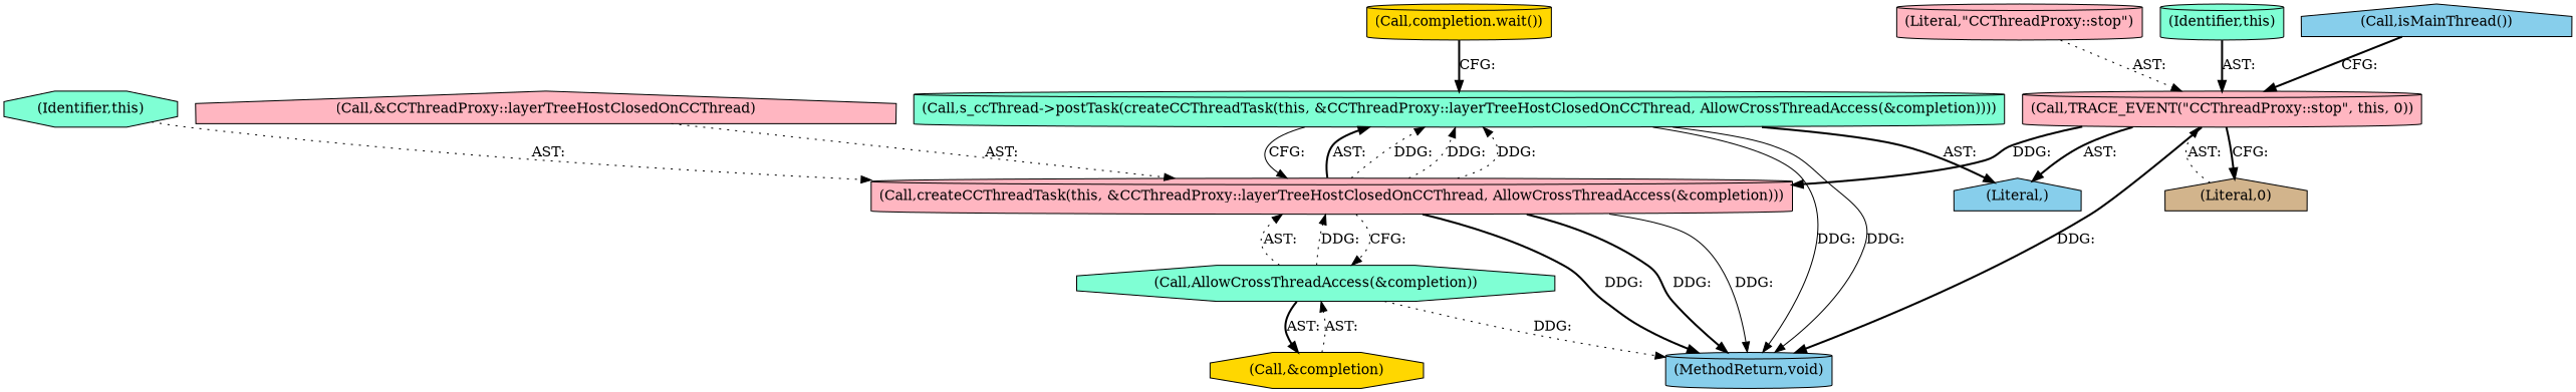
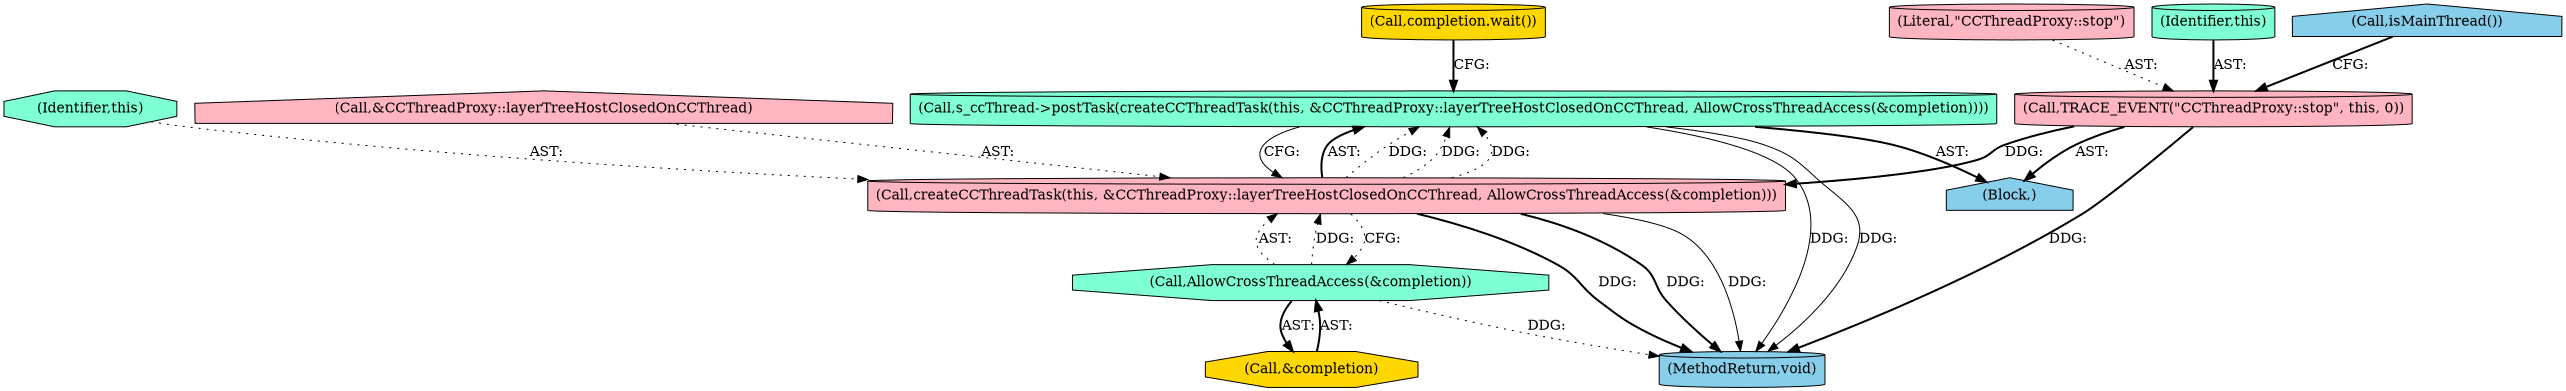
  digraph {
    node [fillcolor=aquamarine shape=cylinder style=filled]
    edge [style=bold]
    n1 [label="(Call,s_ccThread->postTask(createCCThreadTask(this, &CCThreadProxy::layerTreeHostClosedOnCCThread, AllowCrossThreadAccess(&completion))))"]
    n2 [fillcolor=lightpink label="(Call,createCCThreadTask(this, &CCThreadProxy::layerTreeHostClosedOnCCThread, AllowCrossThreadAccess(&completion)))"]
-   n3 [fillcolor=skyblue label="(Literal,)" shape=house]
+   n3 [fillcolor=skyblue label="(Block,)" shape=house]
    n4 [fillcolor=skyblue label="(MethodReturn,void)"]
    n5 [label="(Call,AllowCrossThreadAccess(&completion))" shape=octagon]
    n6 [fillcolor=gold label="(Call,&completion)" shape=octagon]
    n7 [fillcolor=lightpink label="(Call,TRACE_EVENT(\"CCThreadProxy::stop\", this, 0))"]
-   n8 [fillcolor=tan label="(Literal,0)" shape=house]
    n9 [fillcolor=lightpink label="(Literal,\"CCThreadProxy::stop\")"]
    n10 [label="(Identifier,this)" shape=octagon]
    n11 [fillcolor=lightpink label="(Call,&CCThreadProxy::layerTreeHostClosedOnCCThread)" shape=house]
    n12 [label="(Identifier,this)"]
    n13 [fillcolor=skyblue label="(Call,isMainThread())" shape=house]
    n14 [fillcolor=gold label="(Call,completion.wait())"]
    n1 -> n2 [label="CFG: " style=solid]
    n1 -> n3 [label="AST: "]
    n1 -> n4 [label="DDG: " style=solid]
    n1 -> n4 [label="DDG: " style=solid]
    n2 -> n1 [label="AST: "]
    n2 -> n1 [label="DDG: " style=dotted]
    n2 -> n1 [label="DDG: " style=dotted]
    n2 -> n1 [label="DDG: " style=dotted]
    n2 -> n4 [label="DDG: " style=solid]
    n2 -> n4 [label="DDG: "]
    n2 -> n4 [label="DDG: "]
    n2 -> n5 [label="CFG: " style=dotted]
    n5 -> n2 [label="AST: " style=dotted]
    n5 -> n2 [label="DDG: " style=dotted]
    n5 -> n4 [label="DDG: " style=dotted]
    n5 -> n6 [label="AST: "]
-   n6 -> n5 [label="AST: " style=dotted]
+   n6 -> n5 [label="AST: "]
    n7 -> n2 [label="DDG: "]
    n7 -> n3 [label="AST: "]
    n7 -> n4 [label="DDG: "]
-   n7 -> n8 [label="CFG: "]
-   n8 -> n7 [label="AST: " style=dotted]
    n9 -> n7 [label="AST: " style=dotted]
    n10 -> n2 [label="AST: " style=dotted]
    n11 -> n2 [label="AST: " style=dotted]
    n12 -> n7 [label="AST: "]
    n13 -> n7 [label="CFG: "]
    n14 -> n1 [label="CFG: "]
  }
